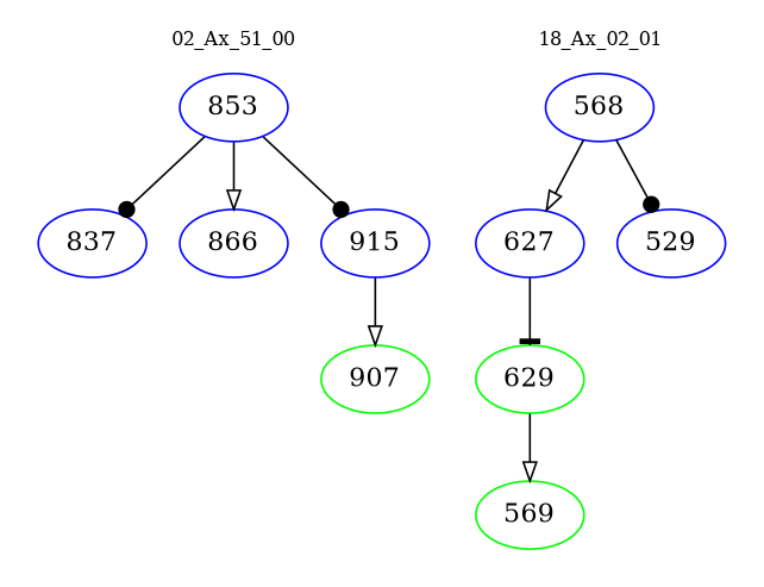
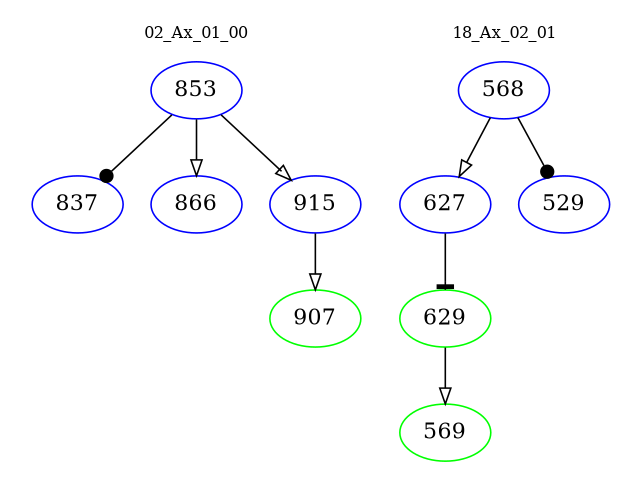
  digraph {
    node [color=blue]
    edge [arrowhead=onormal color=black]
    n1 [label=853]
    n2 [label=837]
    n3 [label=866]
    n4 [label=915]
    n5 [color=green label=907]
    n6 [label=568]
    n7 [color=green label=569]
    n8 [label=627]
    n9 [label=529]
    n10 [color=green label=629]
    subgraph cluster_1 {
      color=white
      fontsize=10
-     label="02_Ax_51_00"
+     label="02_Ax_01_00"
      n1
      n2
      n3
      n4
      n5
    }
    subgraph cluster_2 {
      color=white
      fontsize=10
      label="18_Ax_02_01"
      n6
      n7
      n8
      n9
      n10
    }
    n1 -> n2 [arrowhead=dot]
    n1 -> n3
-   n1 -> n4 [arrowhead=dot]
+   n1 -> n4
    n4 -> n5
    n6 -> n8
    n6 -> n9 [arrowhead=dot]
    n8 -> n10 [arrowhead=tee]
    n10 -> n7
  }
